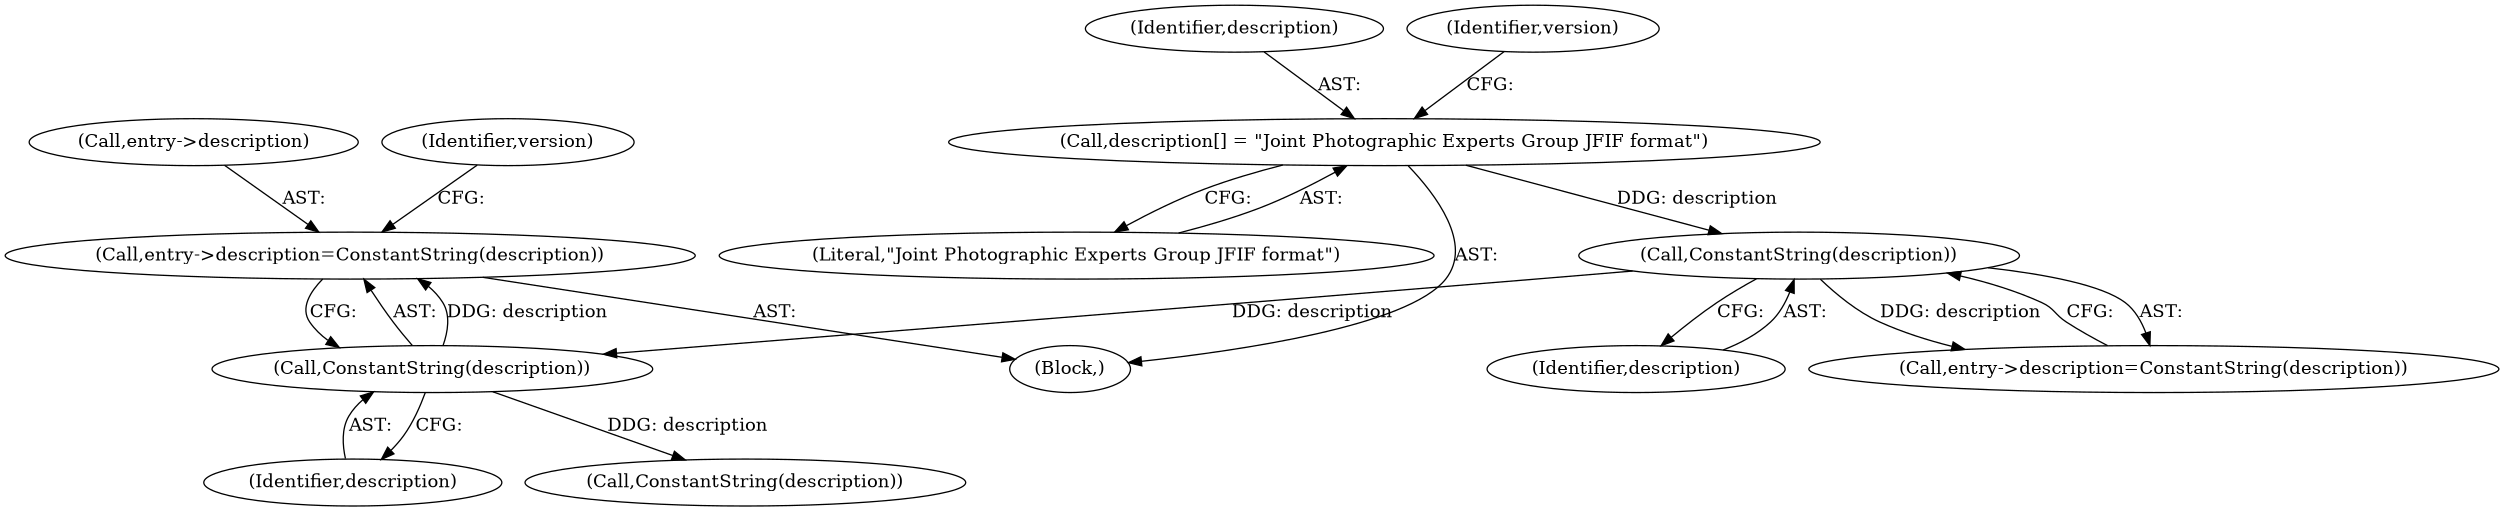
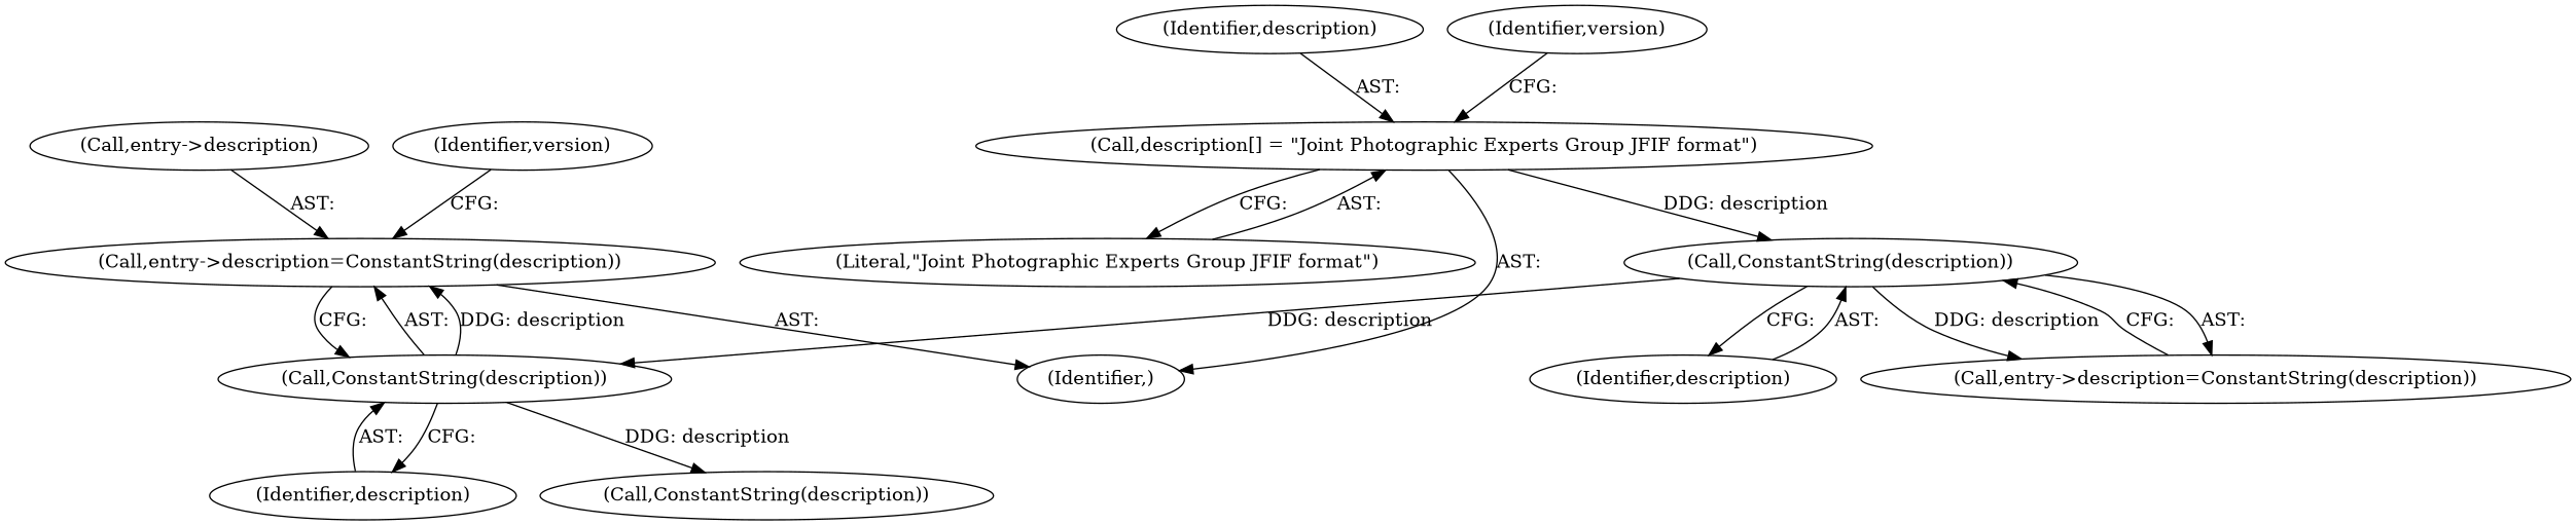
  digraph {
    n1 [label="(Call,entry->description=ConstantString(description))"]
    n2 [label="(Call,ConstantString(description))"]
-   n3 [label="(Block,)"]
+   n3 [label="(Identifier,)"]
    n4 [label="(Identifier,description)"]
    n5 [label="(Call,ConstantString(description))"]
    n6 [label="(Call,ConstantString(description))"]
    n7 [label="(Call,entry->description=ConstantString(description))"]
    n8 [label="(Identifier,description)"]
    n9 [label="(Call,description[] = \"Joint Photographic Experts Group JFIF format\")"]
    n10 [label="(Literal,\"Joint Photographic Experts Group JFIF format\")"]
    n11 [label="(Identifier,description)"]
    n12 [label="(Call,entry->description)"]
    n13 [label="(Identifier,version)"]
    n14 [label="(Identifier,version)"]
    n1 -> n2 [label="CFG: "]
    n1 -> n3 [label="AST: "]
    n2 -> n1 [label="AST: "]
    n2 -> n1 [label="DDG: description"]
    n2 -> n4 [label="CFG: "]
    n2 -> n5 [label="DDG: description"]
    n4 -> n2 [label="AST: "]
    n6 -> n2 [label="DDG: description"]
    n6 -> n7 [label="AST: "]
    n6 -> n7 [label="DDG: description"]
    n6 -> n8 [label="CFG: "]
    n7 -> n6 [label="CFG: "]
    n8 -> n6 [label="AST: "]
    n9 -> n3 [label="AST: "]
    n9 -> n6 [label="DDG: description"]
    n9 -> n10 [label="CFG: "]
    n10 -> n9 [label="AST: "]
    n11 -> n9 [label="AST: "]
    n12 -> n1 [label="AST: "]
    n13 -> n1 [label="CFG: "]
    n14 -> n9 [label="CFG: "]
  }
